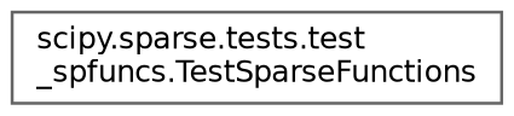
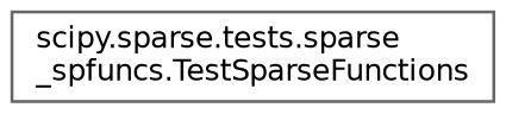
  digraph {
    rankdir=LR
-   n1 [color=grey40 fillcolor=white fontname=Helvetica fontsize=10 height=0.2 label="scipy.sparse.tests.test\l_spfuncs.TestSparseFunctions" shape=box style=filled width=0.4]
+   n1 [color=grey40 fillcolor=white fontname=Helvetica fontsize=10 height=0.2 label="scipy.sparse.tests.sparse\l_spfuncs.TestSparseFunctions" shape=box style=filled width=0.4]
  }
